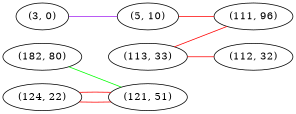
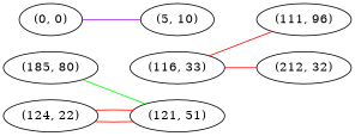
  graph {
    rankdir=LR
    edge [color=red weight=1]
    n1 [label="(121, 51)"]
-   "(185, 80)" [label="(182, 80)"]
-   "(0, 0)" [label="(3, 0)"]
+   "(185, 80)"
+   "(0, 0)"
    "(5, 10)"
    "(111, 96)"
-   "(116, 33)" [label="(113, 33)"]
-   "(112, 32)"
+   "(116, 33)"
+   "(112, 32)" [label="(212, 32)"]
    n8 [label="(124, 22)"]
    "(185, 80)" -- n1 [color=green weight=2]
    "(0, 0)" -- "(5, 10)" [color=purple weight=4]
-   "(5, 10)" -- "(111, 96)"
    "(116, 33)" -- "(111, 96)"
    "(116, 33)" -- "(112, 32)"
    n8 -- n1
    n8 -- n1
  }
